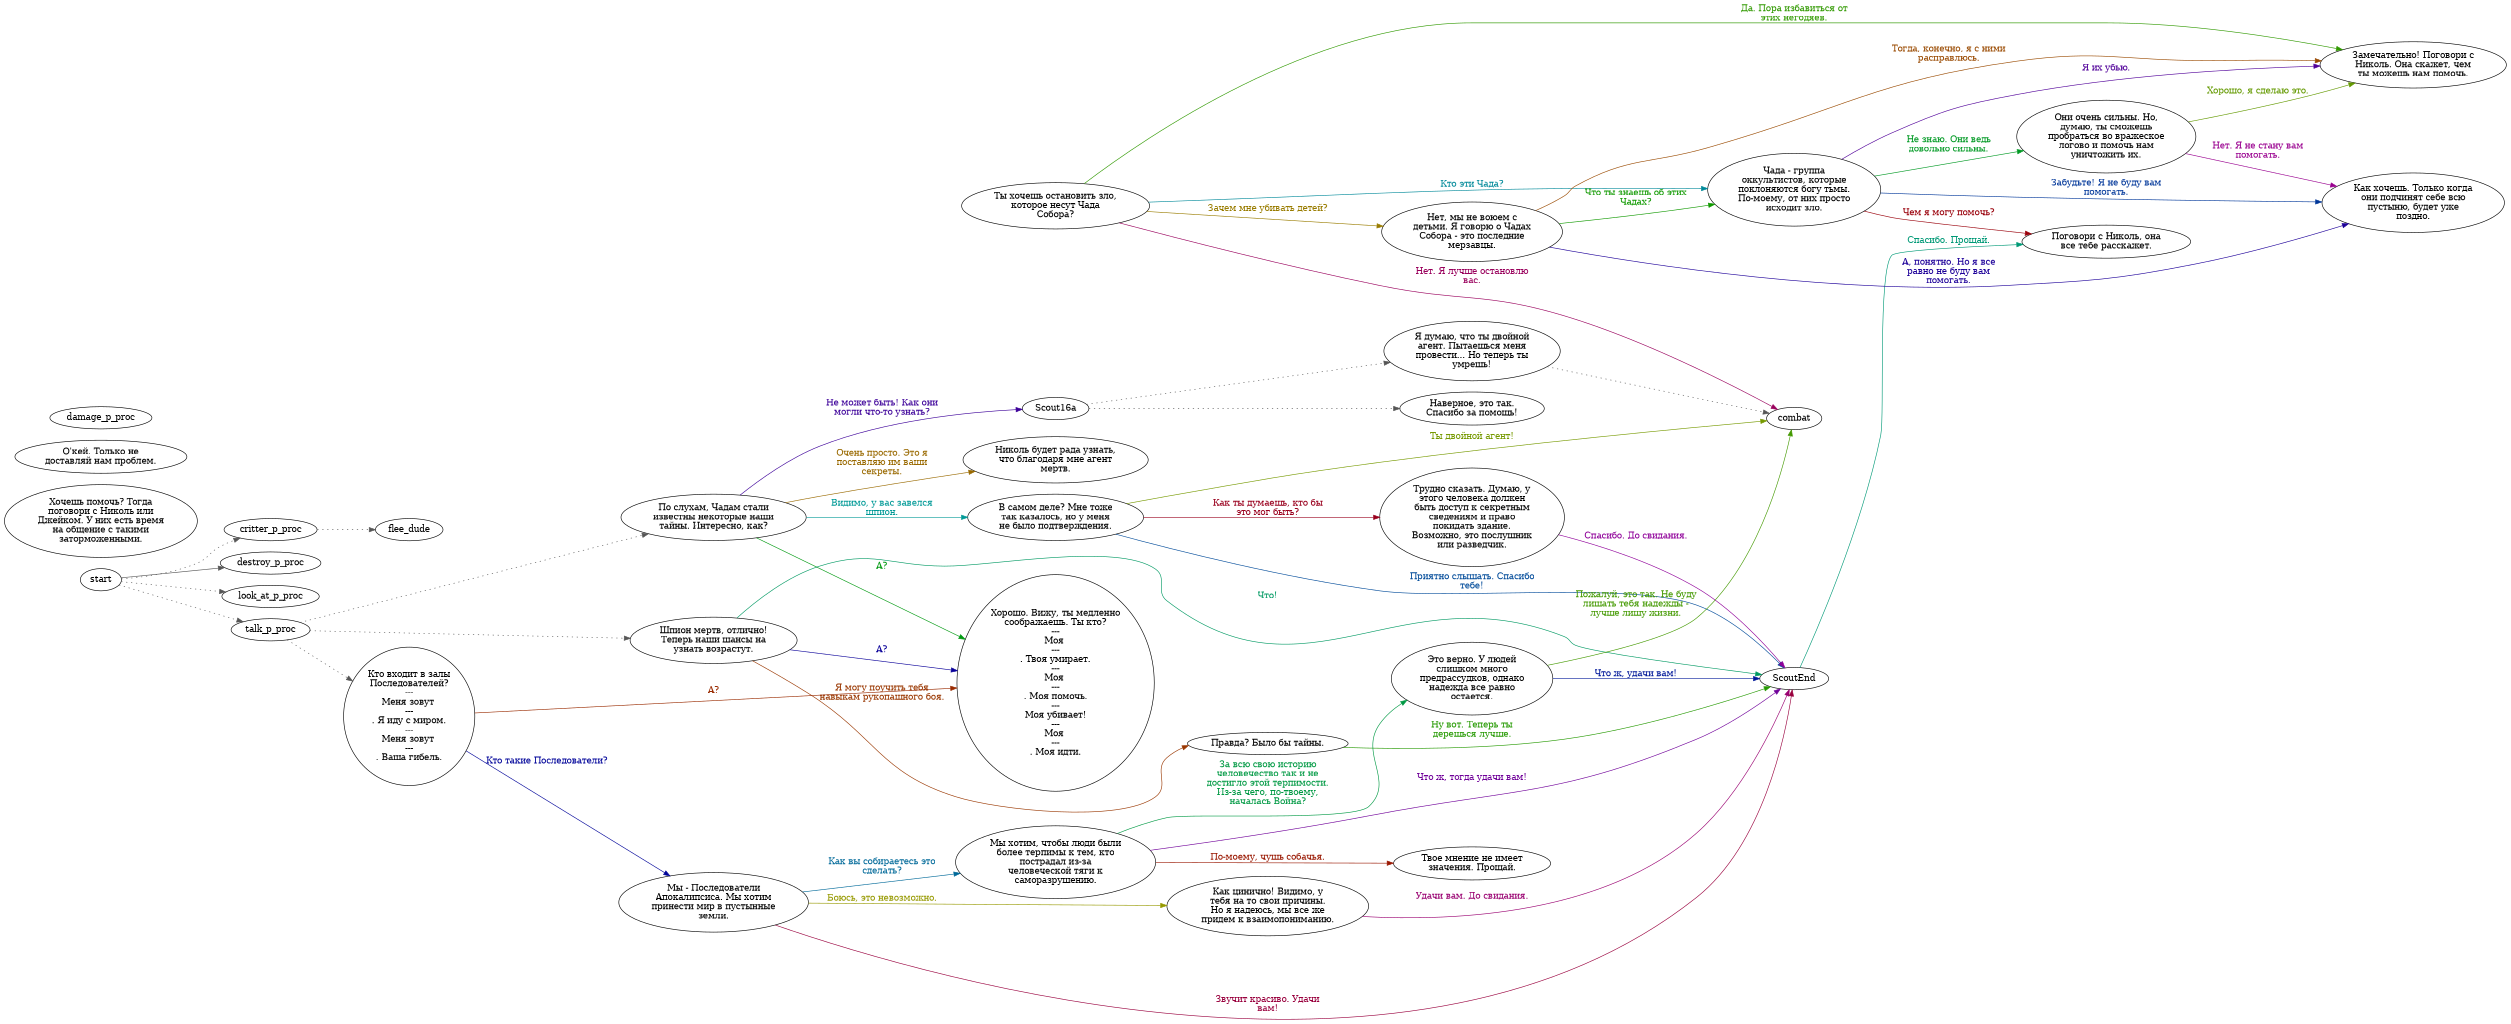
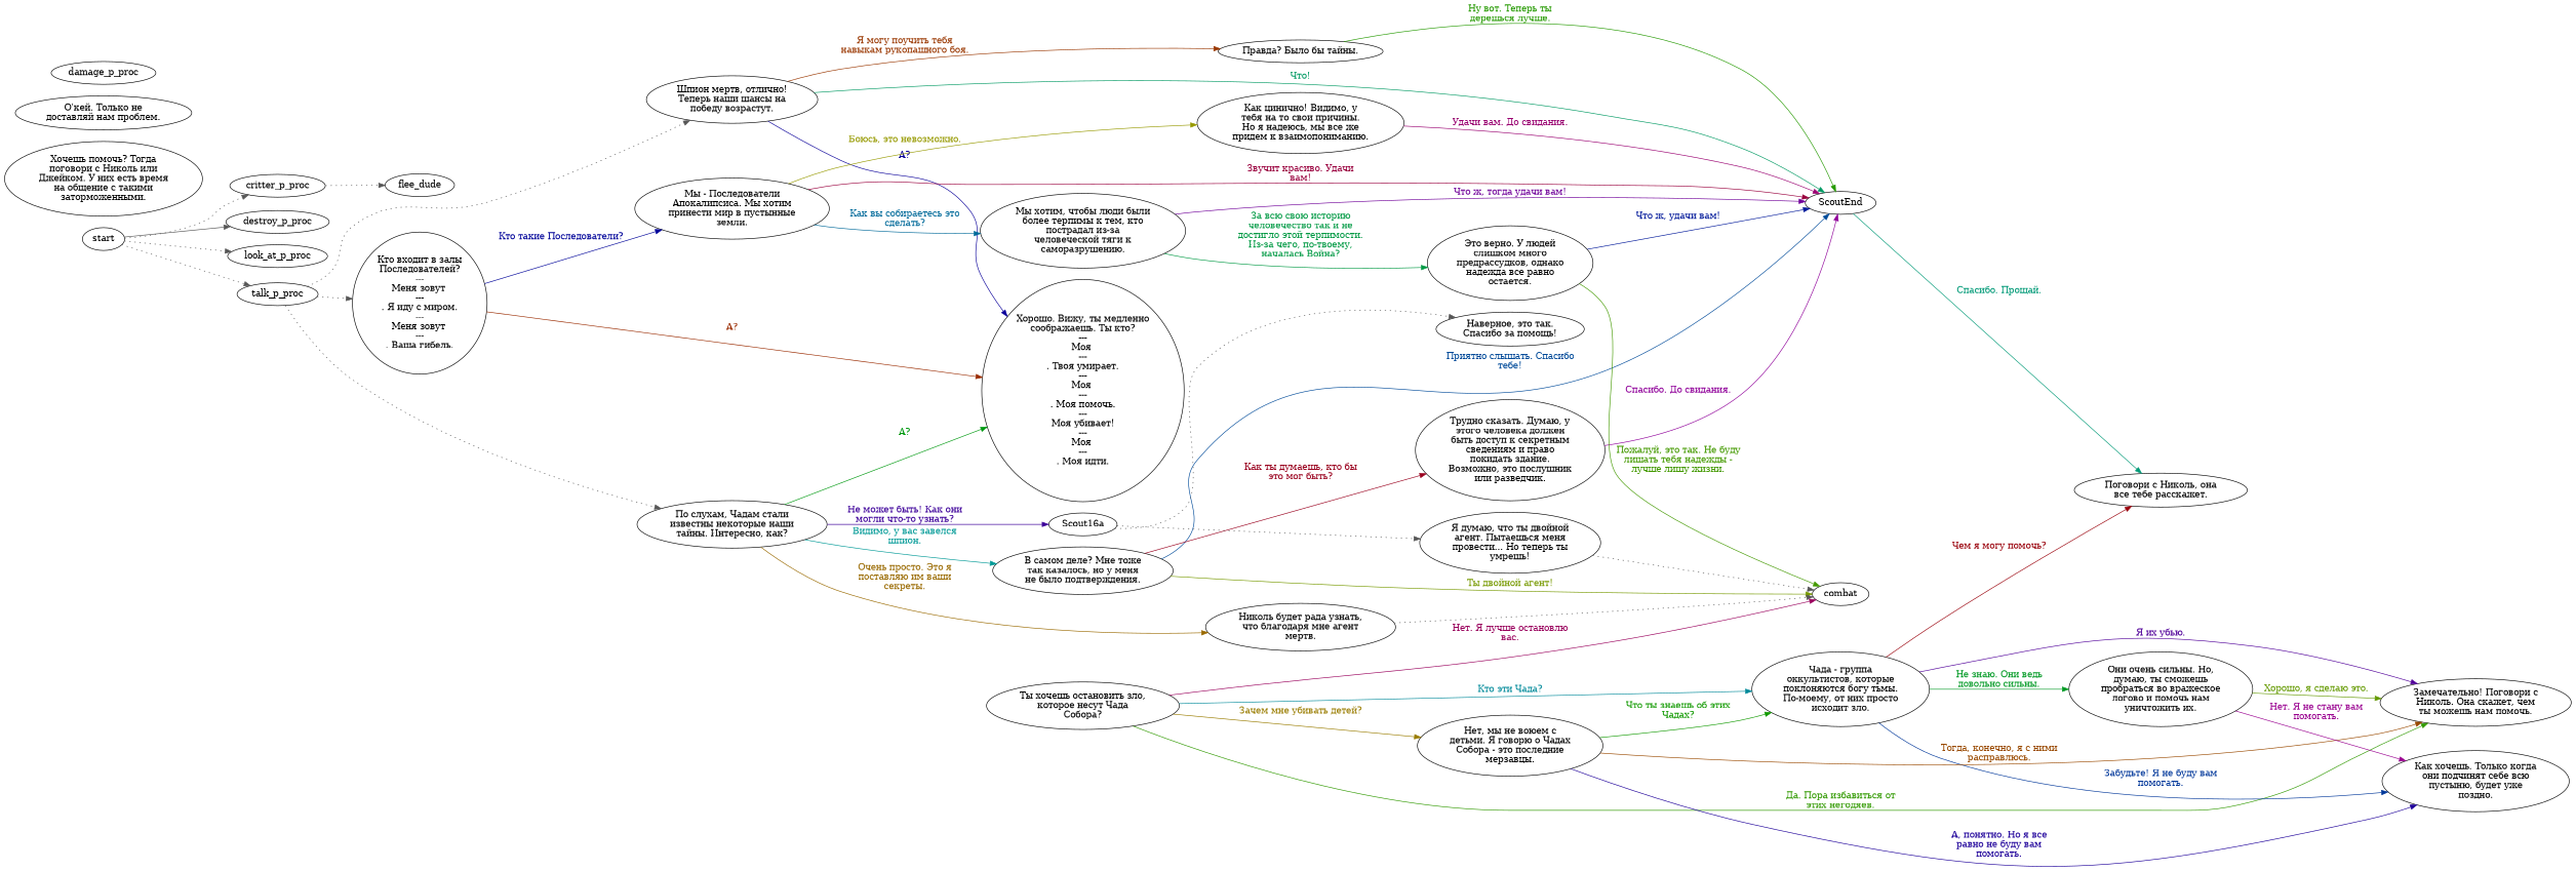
  digraph {
    rankdir=LR
    node [color="#000000" fillcolor="#FFFFFF" style=filled]
    edge [color="#555555"]
    start
    critter_p_proc
    destroy_p_proc
    look_at_p_proc
    talk_p_proc
    flee_dude
    n7 [label="По слухам, Чадам стали\nизвестны некоторые наши\nтайны. Интересно, как?"]
-   n8 [label="Шпион мертв, отлично!\nТеперь наши шансы на\nузнать возрастут."]
+   n8 [label="Шпион мертв, отлично!\nТеперь наши шансы на\nпобеду возрастут."]
    n9 [label="Кто входит в залы\nПоследователей?\n---\nМеня зовут \n---\n. Я иду с миром.\n---\nМеня зовут \n---\n. Ваша гибель."]
    n10 [label="Хорошо. Вижу, ты медленно\nсоображаешь. Ты кто?\n---\nМоя \n---\n. Твоя умирает.\n---\nМоя \n---\n. Моя помочь.\n---\nМоя убивает!\n---\nМоя \n---\n. Моя идти."]
    n11 [label="В самом деле? Мне тоже\nтак казалось, но у меня\nне было подтверждения."]
    n12 [label="Николь будет рада узнать,\nчто благодаря мне агент\nмертв."]
    Scout16a
    ScoutEnd
    n15 [label="Правда? Было бы тайны."]
    n16 [label="Мы - Последователи\nАпокалипсиса. Мы хотим\nпринести мир в пустынные\nземли."]
    combat
    n18 [label="Трудно сказать. Думаю, у\nэтого человека должен\nбыть доступ к секретным\nсведениям и право\nпокидать здание.\nВозможно, это послушник\nили разведчик."]
    n19 [label="Наверное, это так.\nСпасибо за помощь!"]
    n20 [label="Я думаю, что ты двойной\nагент. Пытаешься меня\nпровести... Но теперь ты\nумрешь!"]
    n21 [label="Поговори с Николь, она\nвсе тебе расскажет."]
    n22 [label="Мы хотим, чтобы люди были\nболее терпимы к тем, кто\nпострадал из-за\nчеловеческой тяги к\nсаморазрушению."]
    n23 [label="Как цинично! Видимо, у\nтебя на то свои причины.\nНо я надеюсь, мы все же\nпридем к взаимопониманию."]
    n24 [label="Это верно. У людей\nслишком много\nпредрассудков, однако\nнадежда все равно\nостается."]
-   n25 [label="Твое мнение не имеет\nзначения. Прощай."]
    n26 [label="Хочешь помочь? Тогда\nпоговори с Николь или\nДжейком. У них есть время\nна общение с такими\nзаторможенными."]
    n27 [label="O'кей. Только не\nдоставляй нам проблем."]
    n28 [label="Ты хочешь остановить зло,\nкоторое несут Чада\nСобора?"]
    n29 [label="Замечательно! Поговори с\nНиколь. Она скажет, чем\nты можешь нам помочь."]
    n30 [label="Чада - группа\nоккультистов, которые\nпоклоняются богу тьмы.\nПо-моему, от них просто\nисходит зло."]
    n31 [label="Нет, мы не воюем с\nдетьми. Я говорю о Чадах\nСобора - это последние\nмерзавцы."]
    n32 [label="Они очень сильны. Но,\nдумаю, ты сможешь\nпробраться во вражеское\nлогово и помочь нам\nуничтожить их."]
    n33 [label="Как хочешь. Только когда\nони подчинят себе всю\nпустыню, будет уже\nпоздно."]
    damage_p_proc
    start -> critter_p_proc [style=dotted]
    start -> destroy_p_proc [style=solid]
    start -> look_at_p_proc [style=dotted]
    start -> talk_p_proc [style=dotted]
    critter_p_proc -> flee_dude [style=dotted]
    talk_p_proc -> n7 [style=dotted]
    talk_p_proc -> n8 [style=dotted]
    talk_p_proc -> n9 [style=dotted]
    n7 -> n10 [color="#009910" fontcolor="#009910" label="А?"]
    n7 -> n11 [color="#009996" fontcolor="#009996" label="Видимо, у вас завелся\nшпион."]
    n7 -> n12 [color="#996900" fontcolor="#996900" label="Очень просто. Это я\nпоставляю им ваши\nсекреты."]
    n7 -> Scout16a [color="#3C0099" fontcolor="#3C0099" label="Не может быть! Как они\nмогли что-то узнать?"]
    n8 -> n10 [color="#090099" fontcolor="#090099" label="А?"]
    n8 -> ScoutEnd [color="#009962" fontcolor="#009962" label="Что!"]
    n8 -> n15 [color="#993600" fontcolor="#993600" label="Я могу поучить тебя\nнавыкам рукопашного боя."]
    n9 -> n10 [color="#992A00" fontcolor="#992A00" label="А?"]
    n9 -> n16 [color="#000399" fontcolor="#000399" label="Кто такие Последователи?"]
    n11 -> ScoutEnd [color="#004A99" fontcolor="#004A99" label="Приятно слышать. Спасибо\nтебе!"]
    n11 -> combat [color="#769900" fontcolor="#769900" label="Ты двойной агент!"]
    n11 -> n18 [color="#99001D" fontcolor="#99001D" label="Как ты думаешь, кто бы\nэто мог быть?"]
+   n12 -> combat [style=dotted]
    Scout16a -> n19 [style=dotted]
    Scout16a -> n20 [style=dotted]
    ScoutEnd -> n21 [color="#009976" fontcolor="#009976" label="Спасибо. Прощай."]
    n15 -> ScoutEnd [color="#249900" fontcolor="#249900" label="Ну вот. Теперь ты\nдерешься лучше."]
    n16 -> ScoutEnd [color="#99003D" fontcolor="#99003D" label="Звучит красиво. Удачи\nвам!"]
    n16 -> n22 [color="#006999" fontcolor="#006999" label="Как вы собираетесь это\nсделать?"]
    n16 -> n23 [color="#969900" fontcolor="#969900" label="Боюсь, это невозможно."]
    n18 -> ScoutEnd [color="#8F0099" fontcolor="#8F0099" label="Спасибо. До свидания."]
    n20 -> combat [style=dotted]
    n22 -> ScoutEnd [color="#6F0099" fontcolor="#6F0099" label="Что ж, тогда удачи вам!"]
    n22 -> n24 [color="#009943" fontcolor="#009943" label="За всю свою историю\nчеловечество так и не\nдостигло этой терпимости.\nИз-за чего, по-твоему,\nначалась Война?"]
-   n22 -> n25 [color="#991600" fontcolor="#991600" label="По-моему, чушь собачья."]
    n23 -> ScoutEnd [color="#990070" fontcolor="#990070" label="Удачи вам. До свидания."]
    n24 -> ScoutEnd [color="#001799" fontcolor="#001799" label="Что ж, удачи вам!"]
    n24 -> combat [color="#439900" fontcolor="#439900" label="Пожалуй, это так. Не буду\nлишать тебя надежды -\nлучше лишу жизни."]
    n28 -> combat [color="#99005C" fontcolor="#99005C" label="Нет. Я лучше остановлю\nвас."]
    n28 -> n29 [color="#309900" fontcolor="#309900" label="Да. Пора избавиться от\nэтих негодяев."]
    n28 -> n30 [color="#008999" fontcolor="#008999" label="Кто эти Чада?"]
    n28 -> n31 [color="#997C00" fontcolor="#997C00" label="Зачем мне убивать детей?"]
    n30 -> n21 [color="#99000A" fontcolor="#99000A" label="Чем я могу помочь?"]
    n30 -> n29 [color="#500099" fontcolor="#500099" label="Я их убью."]
    n30 -> n32 [color="#009923" fontcolor="#009923" label="Не знаю. Они ведь\nдовольно сильны."]
    n30 -> n33 [color="#003699" fontcolor="#003699" label="Забудьте! Я не буду вам\nпомогать."]
    n31 -> n29 [color="#994900" fontcolor="#994900" label="Тогда, конечно, я с ними\nрасправлюсь."]
    n31 -> n30 [color="#109900" fontcolor="#109900" label="Что ты знаешь об этих\nЧадах?"]
    n31 -> n33 [color="#1D0099" fontcolor="#1D0099" label="А, понятно. Но я все\nравно не буду вам\nпомогать."]
    n32 -> n29 [color="#639900" fontcolor="#639900" label="Хорошо, я сделаю это."]
    n32 -> n33 [color="#99008F" fontcolor="#99008F" label="Нет. Я не стану вам\nпомогать."]
  }
